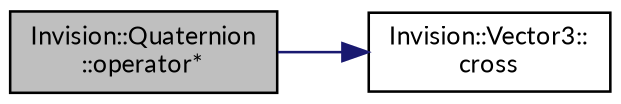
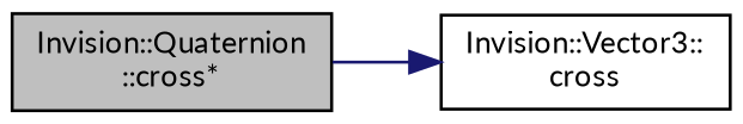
  digraph {
    rankdir=LR
    fontname=Lato
    node [color=black fontname=Lato fontsize=10 shape=record style=filled]
-   n1 [fillcolor=grey75 fontcolor=black height=0.2 label="Invision::Quaternion\l::operator*" width=0.4]
+   n1 [fillcolor=grey75 fontcolor=black height=0.2 label="Invision::Quaternion\l::cross*" width=0.4]
    n2 [fillcolor=white height=0.2 label="Invision::Vector3::\lcross" width=0.4]
    n1 -> n2 [color=midnightblue fontname=Lato fontsize=10 labelfontname=Helvetica labelfontsize=10 style=solid]
  }
